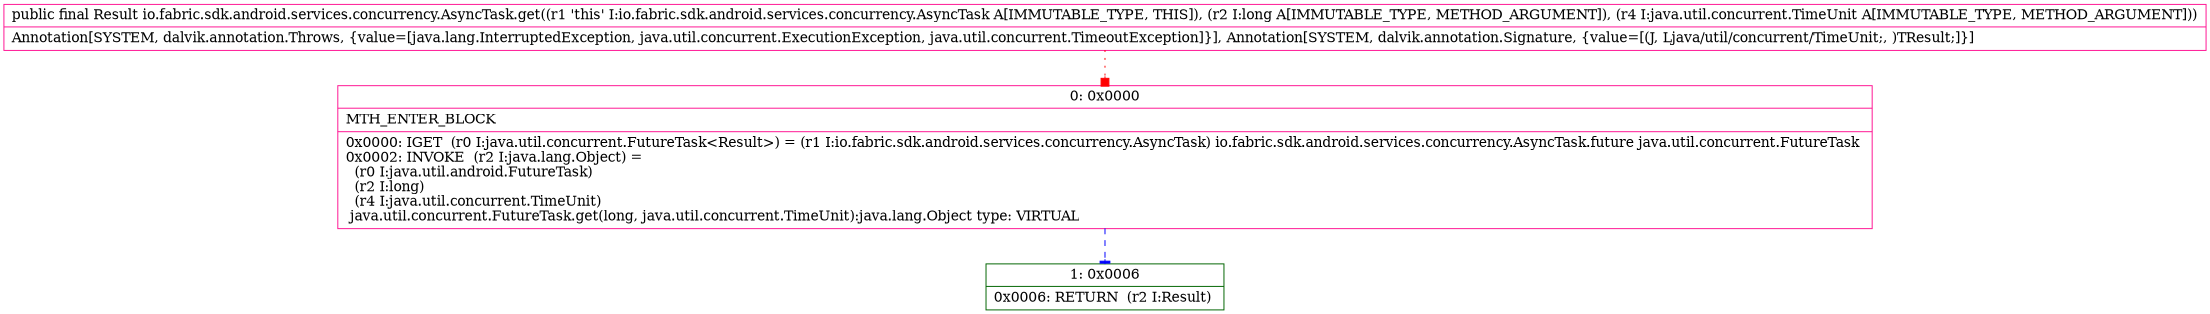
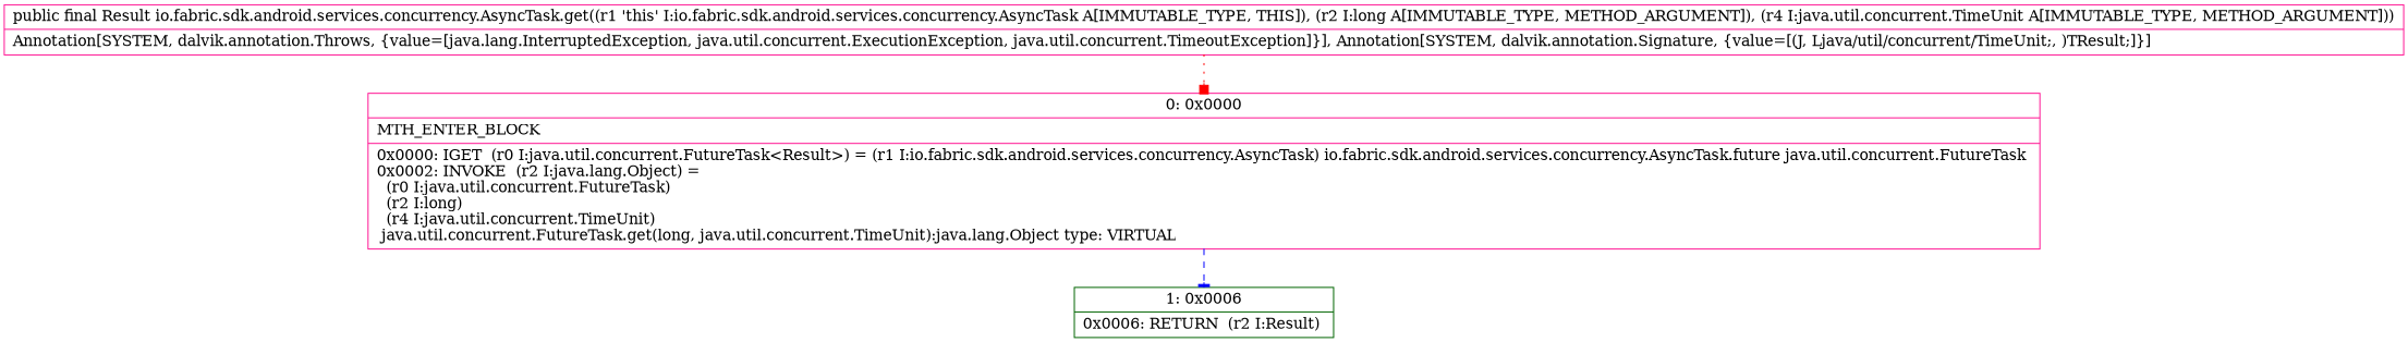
  digraph {
    node [shape=record color=deeppink]
-   n1 [label="{0\:\ 0x0000|MTH_ENTER_BLOCK\l|0x0000: IGET  (r0 I:java.util.concurrent.FutureTask\<Result\>) = (r1 I:io.fabric.sdk.android.services.concurrency.AsyncTask) io.fabric.sdk.android.services.concurrency.AsyncTask.future java.util.concurrent.FutureTask \l0x0002: INVOKE  (r2 I:java.lang.Object) = \l  (r0 I:java.util.android.FutureTask)\l  (r2 I:long)\l  (r4 I:java.util.concurrent.TimeUnit)\l java.util.concurrent.FutureTask.get(long, java.util.concurrent.TimeUnit):java.lang.Object type: VIRTUAL \l}"]
+   n1 [label="{0\:\ 0x0000|MTH_ENTER_BLOCK\l|0x0000: IGET  (r0 I:java.util.concurrent.FutureTask\<Result\>) = (r1 I:io.fabric.sdk.android.services.concurrency.AsyncTask) io.fabric.sdk.android.services.concurrency.AsyncTask.future java.util.concurrent.FutureTask \l0x0002: INVOKE  (r2 I:java.lang.Object) = \l  (r0 I:java.util.concurrent.FutureTask)\l  (r2 I:long)\l  (r4 I:java.util.concurrent.TimeUnit)\l java.util.concurrent.FutureTask.get(long, java.util.concurrent.TimeUnit):java.lang.Object type: VIRTUAL \l}"]
    n2 [label="{1\:\ 0x0006|0x0006: RETURN  (r2 I:Result) \l}" color=darkgreen]
    n3 [label="{public final Result io.fabric.sdk.android.services.concurrency.AsyncTask.get((r1 'this' I:io.fabric.sdk.android.services.concurrency.AsyncTask A[IMMUTABLE_TYPE, THIS]), (r2 I:long A[IMMUTABLE_TYPE, METHOD_ARGUMENT]), (r4 I:java.util.concurrent.TimeUnit A[IMMUTABLE_TYPE, METHOD_ARGUMENT]))  | Annotation[SYSTEM, dalvik.annotation.Throws, \{value=[java.lang.InterruptedException, java.util.concurrent.ExecutionException, java.util.concurrent.TimeoutException]\}], Annotation[SYSTEM, dalvik.annotation.Signature, \{value=[(J, Ljava\/util\/concurrent\/TimeUnit;, )TResult;]\}]\l}"]
    n1 -> n2 [color=blue style=dashed arrowhead=tee]
    n3 -> n1 [color=red style=dotted arrowhead=box]
  }
